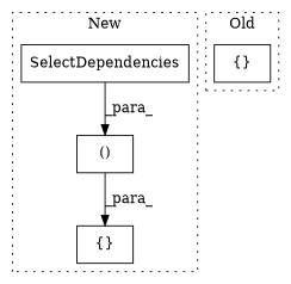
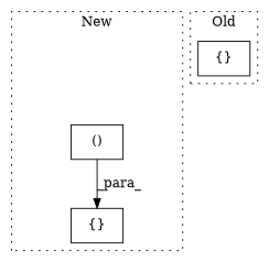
  digraph {
    node [a=4 l="6,2" shape=box]
-   n1 [a=32 l="19,1" label=SelectDependencies s="10439,10501"]
    n2 [a=106 l=149 label="()" s=10382]
    n3 [label="{}" s="9866,10531"]
    n4 [label="{}" s="8150,8307"]
    subgraph cluster_1 {
      label=New
      style=dotted
-     n1
      n2
      n3
    }
    subgraph cluster_2 {
      label=Old
      style=dotted
      n4
    }
-   n1 -> n2 [label=_para_]
    n2 -> n3 [label=_para_]
  }
